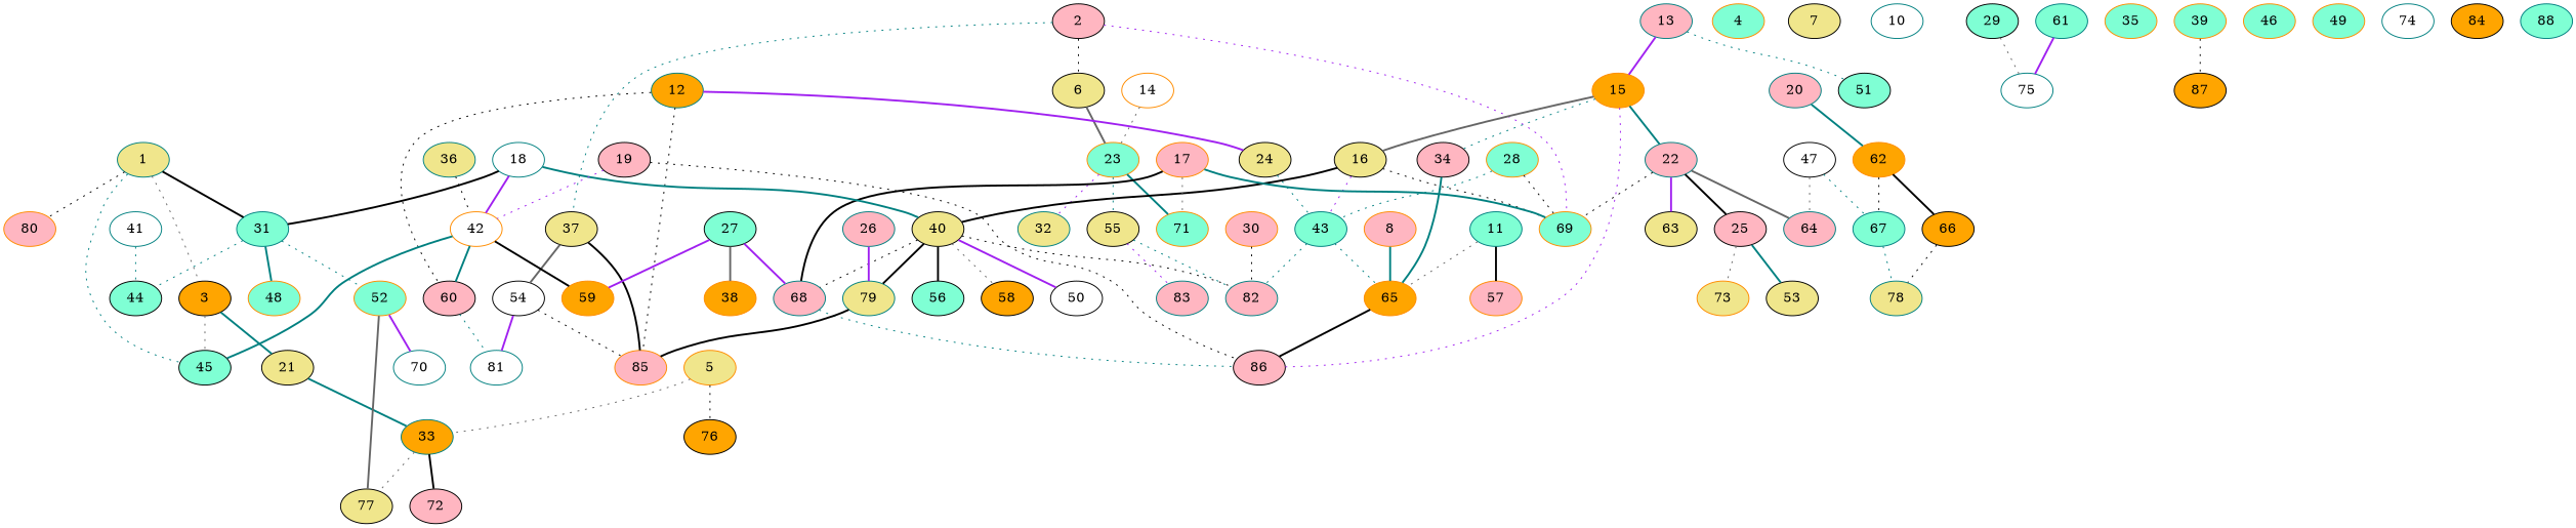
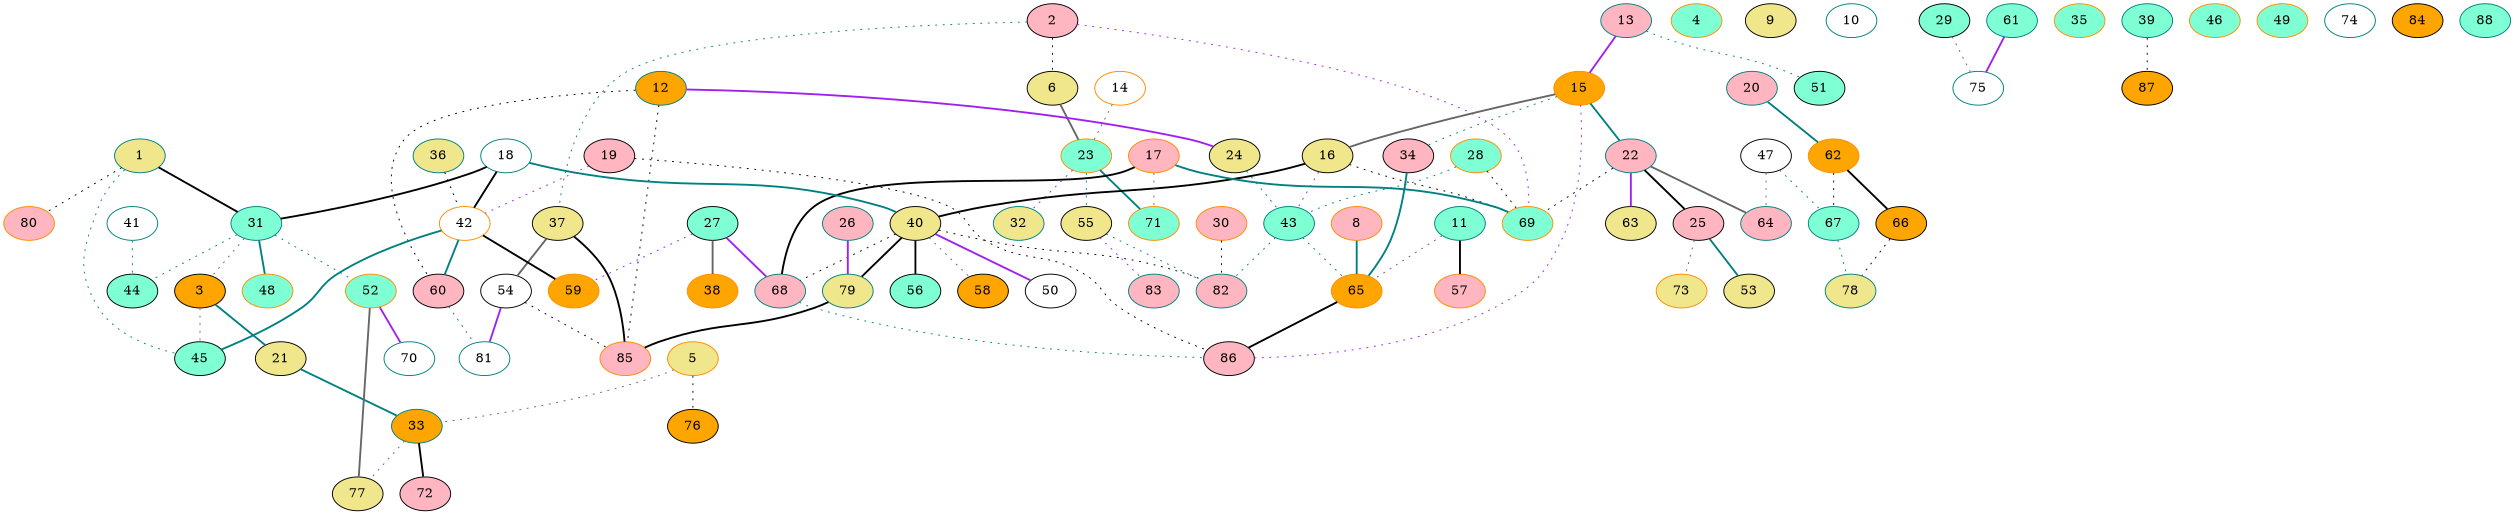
  graph {
    fontname="DejaVu Serif"
    node [color=black fillcolor=aquamarine fontname="DejaVu Serif" style=filled]
    edge [color=black fontname="DejaVu Serif" style=dotted]
    1 [color=teal fillcolor=khaki]
    3 [fillcolor=orange]
    31 [color=teal]
    45
    80 [color=darkorange fillcolor=lightpink]
    21 [fillcolor=khaki]
    44
    48 [color=darkorange]
    52 [color=darkorange]
    2 [fillcolor=lightpink]
    6 [fillcolor=khaki]
    37 [fillcolor=khaki]
    69 [color=darkorange]
    23 [color=darkorange]
    85 [color=darkorange fillcolor=lightpink]
    54 [fillcolor=white]
    33 [color=teal fillcolor=orange]
    32 [color=teal fillcolor=khaki]
    4 [color=darkorange]
    5 [color=darkorange fillcolor=khaki]
    76 [fillcolor=orange]
    72 [fillcolor=lightpink]
    77 [fillcolor=khaki]
    71 [color=darkorange]
    55 [fillcolor=khaki]
-   7 [fillcolor=khaki]
+   7 [fillcolor=khaki label=9]
    8 [color=darkorange fillcolor=lightpink]
    65 [color=darkorange fillcolor=orange]
    86 [fillcolor=lightpink]
    14 [color=darkorange fillcolor=white]
    10 [color=teal fillcolor=white]
    11 [color=teal]
    57 [color=darkorange fillcolor=lightpink]
    12 [color=teal fillcolor=orange]
    24 [fillcolor=khaki]
    60 [fillcolor=lightpink]
    43 [color=teal]
    81 [color=teal fillcolor=white]
    13 [color=teal fillcolor=lightpink]
    15 [color=darkorange fillcolor=orange]
    51
    16 [fillcolor=khaki]
    22 [color=teal fillcolor=lightpink]
    34 [fillcolor=lightpink]
    40 [fillcolor=khaki]
    25 [fillcolor=lightpink]
    63 [fillcolor=khaki]
    64 [color=teal fillcolor=lightpink]
    68 [color=teal fillcolor=lightpink]
    79 [color=teal fillcolor=khaki]
    82 [color=teal fillcolor=lightpink]
    50 [fillcolor=white]
    56
    58 [fillcolor=orange]
    17 [color=darkorange fillcolor=lightpink]
    18 [color=teal fillcolor=white]
    42 [color=darkorange fillcolor=white]
    59 [color=darkorange fillcolor=orange]
    19 [fillcolor=lightpink]
    20 [color=teal fillcolor=lightpink]
    62 [color=darkorange fillcolor=orange]
    67 [color=teal]
    66 [fillcolor=orange]
    53 [fillcolor=khaki]
    73 [color=darkorange fillcolor=khaki]
    83 [color=teal fillcolor=lightpink]
    26 [color=teal fillcolor=lightpink]
    27
    38 [color=darkorange fillcolor=orange]
    28 [color=darkorange]
    75 [color=teal fillcolor=white]
    29
    30 [color=darkorange fillcolor=lightpink]
    70 [color=teal fillcolor=white]
    35 [color=darkorange]
    36 [color=teal fillcolor=khaki]
-   39 [color=darkorange]
+   39 [color=teal]
    87 [fillcolor=orange]
    41 [color=teal fillcolor=white]
    46 [color=darkorange]
    47 [fillcolor=white]
    78 [color=teal fillcolor=khaki]
    49 [color=darkorange]
    61 [color=teal]
    74 [color=teal fillcolor=white]
    84 [fillcolor=orange]
    88 [color=teal]
-   1 -- 3 [color=gray40]
+   31 -- 3 [color=gray40]
    1 -- 31 [style=bold]
    1 -- 45 [color=teal]
    1 -- 80
    3 -- 45 [color=gray40]
    3 -- 21 [color=teal style=bold]
    31 -- 44 [color=teal]
    31 -- 48 [color=teal style=bold]
    31 -- 52 [color=teal]
    21 -- 33 [color=teal style=bold]
    52 -- 77 [color=gray40 style=bold]
    52 -- 70 [color=purple style=bold]
    2 -- 6
    2 -- 37 [color=teal]
    2 -- 69 [color=purple]
    6 -- 23 [color=gray40 style=bold]
    37 -- 85 [style=bold]
    37 -- 54 [color=gray40 style=bold]
    23 -- 32 [color=purple]
    23 -- 71 [color=teal style=bold]
    23 -- 55 [color=teal]
    54 -- 85
    54 -- 81 [color=purple style=bold]
    33 -- 72 [style=bold]
    33 -- 77 [color=gray40]
    5 -- 33 [color=gray40]
    5 -- 76
    55 -- 82 [color=teal]
    55 -- 83 [color=purple]
    8 -- 65 [color=teal style=bold]
    65 -- 86 [style=bold]
    14 -- 23 [color=gray40]
    11 -- 65 [color=gray40]
    11 -- 57 [style=bold]
    12 -- 85
    12 -- 24 [color=purple style=bold]
    12 -- 60
    24 -- 43 [color=teal]
    60 -- 81 [color=teal]
    43 -- 65 [color=teal]
    43 -- 82 [color=teal]
    13 -- 15 [color=purple style=bold]
    13 -- 51 [color=teal]
    15 -- 86 [color=purple]
    15 -- 16 [color=gray40 style=bold]
    15 -- 22 [color=teal style=bold]
    15 -- 34 [color=teal]
    16 -- 69
    16 -- 43 [color=purple]
    16 -- 40 [style=bold]
    22 -- 69
    22 -- 25 [style=bold]
    22 -- 63 [color=purple style=bold]
    22 -- 64 [color=gray40 style=bold]
    34 -- 65 [color=teal style=bold]
    40 -- 68
    40 -- 79 [style=bold]
    40 -- 82
    40 -- 50 [color=purple style=bold]
    40 -- 56 [style=bold]
    40 -- 58 [color=gray40]
    25 -- 53 [color=teal style=bold]
    25 -- 73 [color=gray40]
    68 -- 86 [color=teal]
    79 -- 85 [style=bold]
    17 -- 69 [color=teal style=bold]
    17 -- 71 [color=gray40]
    17 -- 68 [style=bold]
    18 -- 31 [style=bold]
    18 -- 40 [color=teal style=bold]
-   18 -- 42 [color=purple style=bold]
+   18 -- 42 [style=bold]
    42 -- 45 [color=teal style=bold]
    42 -- 60 [color=teal style=bold]
    42 -- 59 [style=bold]
    19 -- 86
    19 -- 42 [color=purple]
    20 -- 62 [color=teal style=bold]
    62 -- 67
    62 -- 66 [style=bold]
    67 -- 78 [color=teal]
    66 -- 78
    26 -- 79 [color=purple style=bold]
    27 -- 68 [color=purple style=bold]
-   27 -- 59 [color=purple style=bold]
+   27 -- 59 [color=purple]
    27 -- 38 [color=gray40 style=bold]
    28 -- 69
    28 -- 43 [color=teal]
    29 -- 75 [color=gray40]
    30 -- 82
    36 -- 42
    39 -- 87
    41 -- 44 [color=teal]
    47 -- 64 [color=gray40]
    47 -- 67 [color=teal]
    61 -- 75 [color=purple style=bold]
  }
